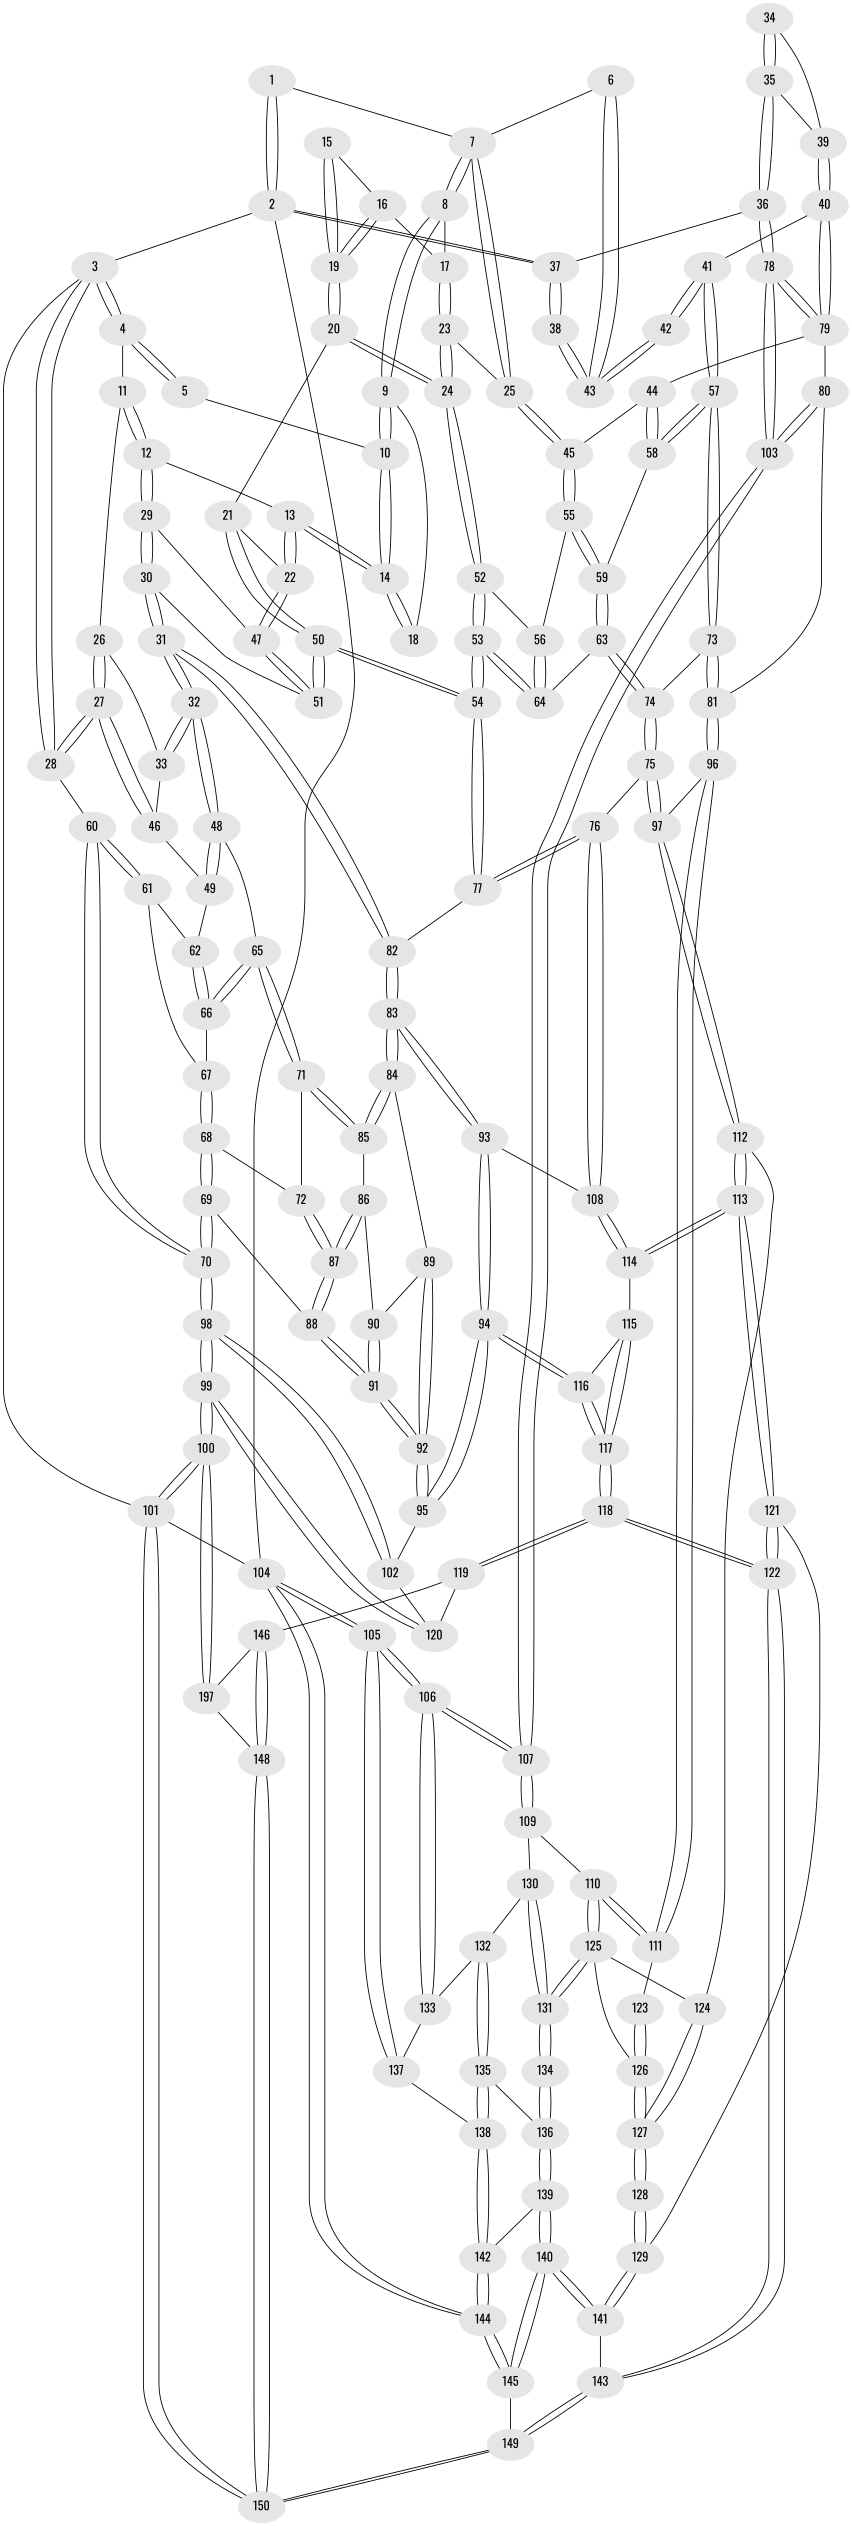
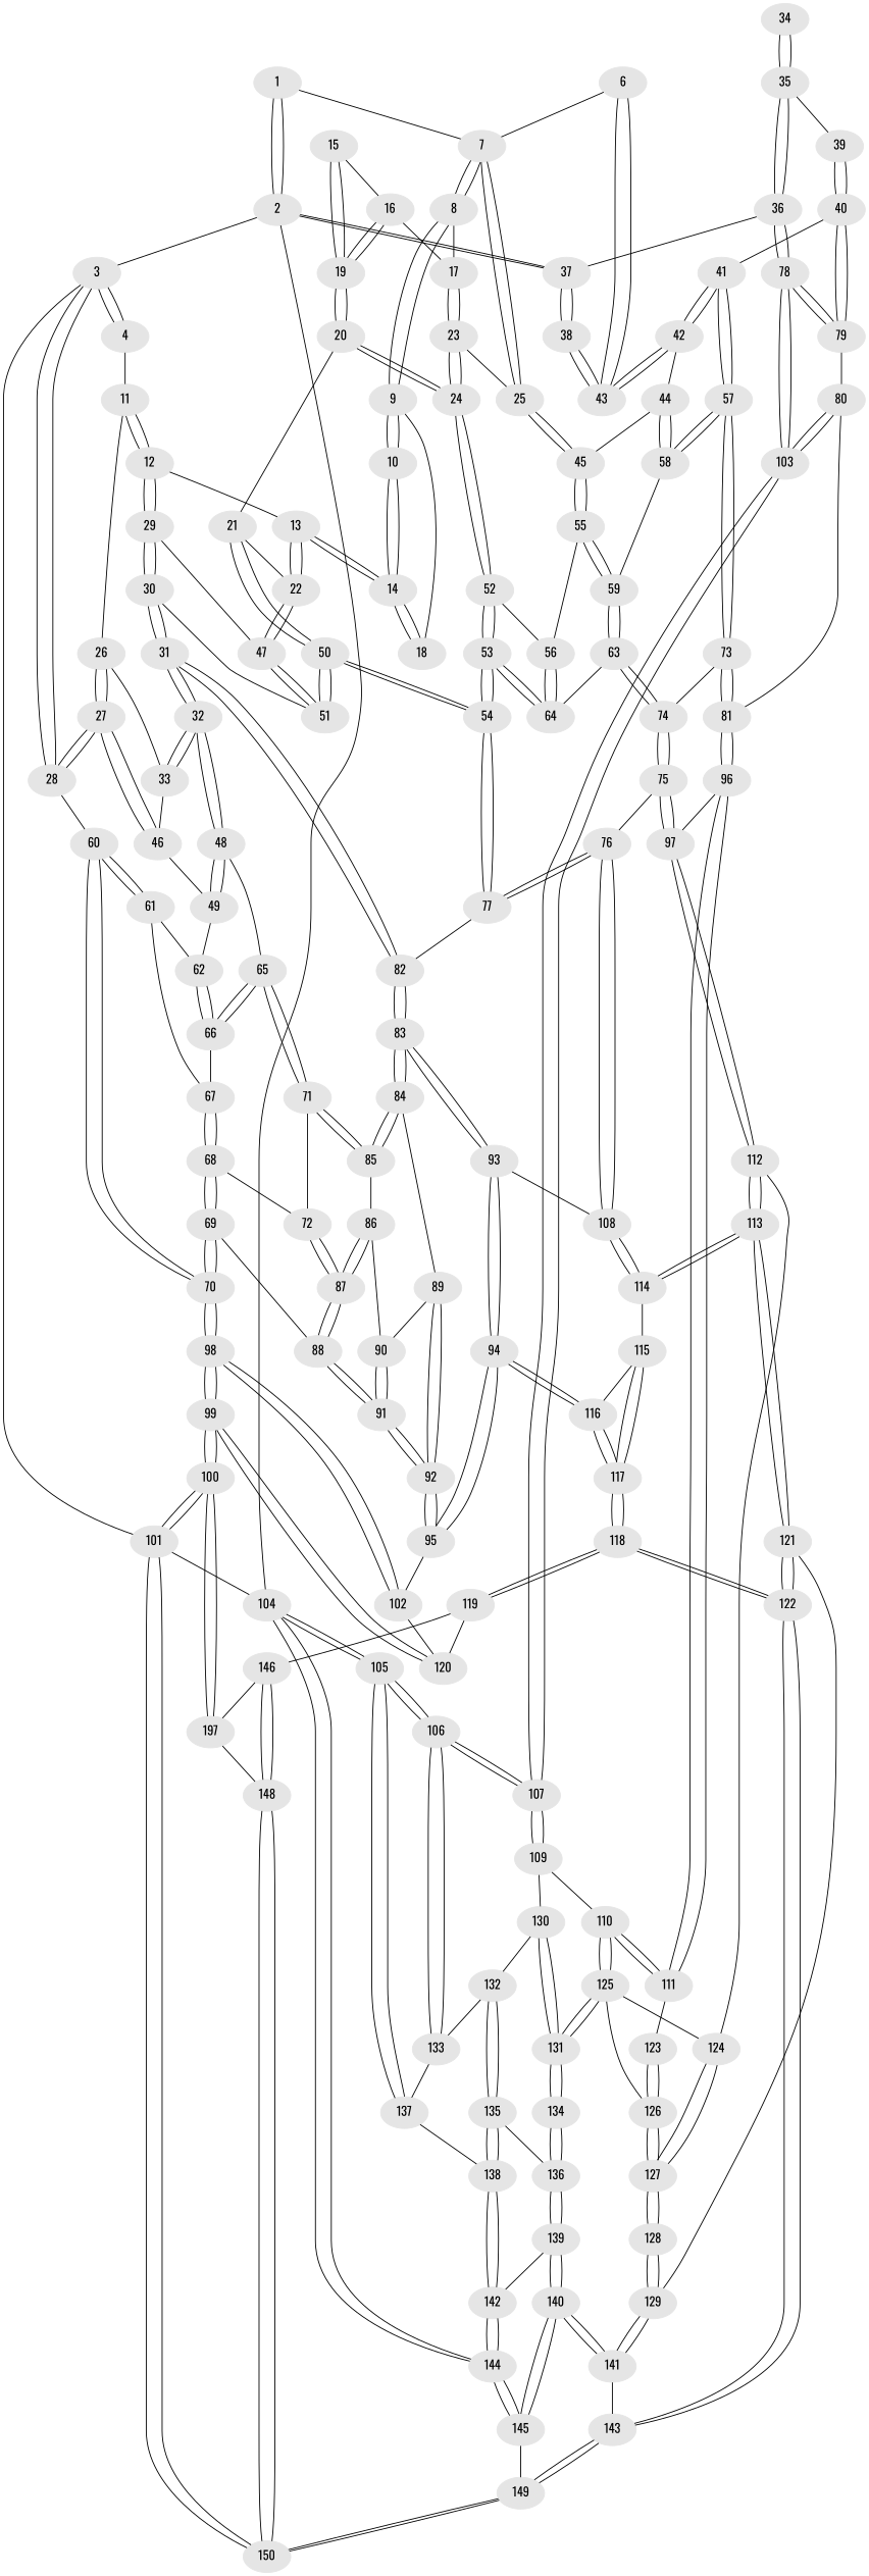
  graph {
    fontname=Oswald
    node [color=gray90 fontname=Oswald style=filled]
    edge [fontname=Oswald]
    1
    2
    7
    3
    37
    104
    6
    43
    4
    28
    101
    38
    105
    144
-   5
    11
    60
    150
    10
    12
    26
    14
    8
    25
    9
    17
    45
    18
    23
    13
    29
    27
    33
    22
    47
    30
    15
    16
    19
    20
    24
    21
    50
    52
    51
    54
    53
    56
    55
    46
    49
    61
    70
    31
    32
    82
    48
    83
    65
    34
    35
    39
    36
    40
    78
    79
    103
    41
    42
    57
    80
    44
    58
    73
    59
    62
    66
    71
    77
    64
    63
    74
    81
    67
    98
    68
    75
    72
    85
    69
    88
    87
    91
    102
    99
    86
    96
    76
    97
    108
    112
    114
    107
    111
    84
    93
    89
    94
    90
    92
    95
    116
    117
    120
    123
    113
    124
    100
    n119 [label=197]
    148
    109
    106
    137
    145
    133
    138
    110
    130
    115
    125
    131
    132
    126
    121
    127
    122
    129
    118
    119
    146
    143
    141
    149
    128
    134
    136
    135
    139
    142
    140
    1 -- 2
    1 -- 2
    1 -- 7
    2 -- 3
    2 -- 37
    2 -- 37
    2 -- 104
    7 -- 8
    7 -- 8
    7 -- 25
    7 -- 25
    3 -- 4
    3 -- 4
    3 -- 28
    3 -- 28
    3 -- 101
    37 -- 38
    37 -- 38
    104 -- 105
    104 -- 105
    104 -- 144
    104 -- 144
    6 -- 7
    6 -- 43
    6 -- 43
-   4 -- 5
-   4 -- 5
    4 -- 11
    28 -- 60
    101 -- 104
    101 -- 150
    101 -- 150
    38 -- 43
    38 -- 43
    105 -- 106
    105 -- 106
    105 -- 137
    105 -- 137
    144 -- 145
    144 -- 145
-   5 -- 10
    11 -- 12
    11 -- 12
    11 -- 26
    60 -- 61
    60 -- 61
    60 -- 70
    60 -- 70
    10 -- 14
    10 -- 14
    12 -- 13
    12 -- 29
    12 -- 29
    26 -- 27
    26 -- 27
    26 -- 33
    14 -- 18
    14 -- 18
    8 -- 9
    8 -- 9
    8 -- 17
    25 -- 45
    25 -- 45
    9 -- 10
    9 -- 10
    9 -- 18
    17 -- 23
    17 -- 23
    45 -- 55
    45 -- 55
    23 -- 25
    23 -- 24
    23 -- 24
    13 -- 14
    13 -- 14
    13 -- 22
    13 -- 22
    29 -- 47
    29 -- 30
    29 -- 30
    27 -- 28
    27 -- 28
    27 -- 46
    27 -- 46
    33 -- 46
    22 -- 47
    22 -- 47
    47 -- 51
    47 -- 51
    30 -- 51
    30 -- 31
    30 -- 31
    15 -- 16
    15 -- 19
    15 -- 19
    16 -- 17
    16 -- 19
    16 -- 19
    19 -- 20
    19 -- 20
    20 -- 24
    20 -- 24
    20 -- 21
    24 -- 52
    24 -- 52
    21 -- 22
    21 -- 50
    21 -- 50
    50 -- 51
    50 -- 51
    50 -- 54
    50 -- 54
    52 -- 53
    52 -- 53
    52 -- 56
    54 -- 77
    54 -- 77
    53 -- 54
    53 -- 54
    53 -- 64
    53 -- 64
    56 -- 64
    56 -- 64
    55 -- 56
    55 -- 59
    55 -- 59
    46 -- 49
    49 -- 62
    61 -- 62
    61 -- 67
    70 -- 98
    70 -- 98
    31 -- 32
    31 -- 32
    31 -- 82
    31 -- 82
    32 -- 33
    32 -- 33
    32 -- 48
    32 -- 48
    82 -- 83
    82 -- 83
    48 -- 49
    48 -- 49
    48 -- 65
    83 -- 84
    83 -- 84
    83 -- 93
    83 -- 93
    65 -- 66
    65 -- 66
    65 -- 71
    65 -- 71
    34 -- 35
    34 -- 35
-   34 -- 39
    35 -- 39
    35 -- 36
    35 -- 36
    39 -- 40
    39 -- 40
    36 -- 37
    36 -- 78
    36 -- 78
    40 -- 79
    40 -- 79
    40 -- 41
    78 -- 79
    78 -- 79
    78 -- 103
    78 -- 103
    79 -- 80
    103 -- 107
    103 -- 107
    41 -- 42
    41 -- 42
    41 -- 57
    41 -- 57
    42 -- 43
    42 -- 43
-   79 -- 44
+   42 -- 44
    57 -- 58
    57 -- 58
    57 -- 73
    57 -- 73
    80 -- 103
    80 -- 103
    80 -- 81
    44 -- 45
    44 -- 58
    44 -- 58
    58 -- 59
    73 -- 74
    73 -- 81
    73 -- 81
    59 -- 63
    59 -- 63
    62 -- 66
    62 -- 66
    66 -- 67
    71 -- 72
    71 -- 85
    71 -- 85
    77 -- 82
    63 -- 64
    63 -- 74
    63 -- 74
    74 -- 75
    74 -- 75
    81 -- 96
    81 -- 96
    67 -- 68
    67 -- 68
    98 -- 102
    98 -- 102
    98 -- 99
    98 -- 99
    68 -- 72
    68 -- 69
    68 -- 69
    75 -- 76
    75 -- 97
    75 -- 97
    72 -- 87
    72 -- 87
    85 -- 86
    69 -- 70
    69 -- 70
    69 -- 88
    88 -- 91
    88 -- 91
    87 -- 88
    87 -- 88
    91 -- 92
    91 -- 92
    102 -- 120
    99 -- 120
    99 -- 120
    99 -- 100
    99 -- 100
    86 -- 87
    86 -- 87
    86 -- 90
    96 -- 97
    96 -- 111
    96 -- 111
    76 -- 77
    76 -- 77
    76 -- 108
    76 -- 108
    97 -- 112
    97 -- 112
    108 -- 114
    108 -- 114
    112 -- 113
    112 -- 113
    112 -- 124
    114 -- 115
    107 -- 109
    107 -- 109
    111 -- 123
    84 -- 85
    84 -- 85
    84 -- 89
    93 -- 108
    93 -- 94
    93 -- 94
    89 -- 90
    89 -- 92
    89 -- 92
    94 -- 95
    94 -- 95
    94 -- 116
    94 -- 116
    90 -- 91
    90 -- 91
    92 -- 95
    92 -- 95
    95 -- 102
    116 -- 117
    116 -- 117
    117 -- 118
    117 -- 118
    123 -- 126
    123 -- 126
    113 -- 114
    113 -- 114
    113 -- 121
    113 -- 121
    124 -- 127
    124 -- 127
    100 -- 101
    100 -- 101
    100 -- n119
    100 -- n119
    n119 -- 148
    148 -- 150
    148 -- 150
    109 -- 110
    109 -- 130
    106 -- 107
    106 -- 107
    106 -- 133
    106 -- 133
    137 -- 138
    145 -- 149
    133 -- 137
    138 -- 142
    138 -- 142
    110 -- 111
    110 -- 111
    110 -- 125
    110 -- 125
    130 -- 131
    130 -- 131
    130 -- 132
    115 -- 116
    115 -- 117
    115 -- 117
    125 -- 124
    125 -- 131
    125 -- 131
    125 -- 126
    131 -- 134
    131 -- 134
    132 -- 133
    132 -- 135
    132 -- 135
    126 -- 127
    126 -- 127
    121 -- 122
    121 -- 122
    121 -- 129
    127 -- 128
    127 -- 128
    122 -- 143
    122 -- 143
    129 -- 141
    129 -- 141
    118 -- 122
    118 -- 122
    118 -- 119
    118 -- 119
    119 -- 120
    119 -- 146
    146 -- n119
    146 -- 148
    146 -- 148
    143 -- 149
    143 -- 149
    141 -- 143
    149 -- 150
    149 -- 150
    128 -- 129
    128 -- 129
    134 -- 136
    134 -- 136
    136 -- 139
    136 -- 139
    135 -- 138
    135 -- 138
    135 -- 136
    139 -- 142
    139 -- 140
    139 -- 140
    142 -- 144
    142 -- 144
    140 -- 145
    140 -- 145
    140 -- 141
    140 -- 141
  }
